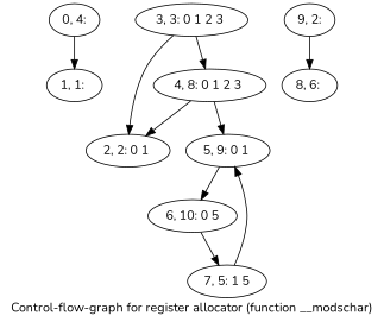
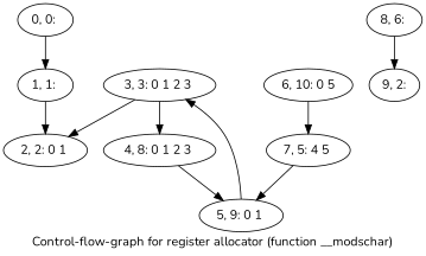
  digraph {
    fontname=Nunito
    label="Control-flow-graph for register allocator (function __modschar)"
    node [fontname=Nunito]
    edge [fontname=Nunito]
-   n1 [label="0, 4:"]
+   n1 [label="0, 0: "]
    n2 [label="1, 1: "]
    n3 [label="2, 2: 0 1 "]
    n4 [label="3, 3: 0 1 2 3 "]
    n5 [label="4, 8: 0 1 2 3 "]
    n6 [label="5, 9: 0 1 "]
    n7 [label="6, 10: 0 5"]
-   n8 [label="7, 5: 1 5"]
+   n8 [label="7, 5: 4 5 "]
    n9 [label="8, 6: "]
    n10 [label="9, 2:"]
    n1 -> n2
-   n5 -> n3
+   n2 -> n3
    n4 -> n3
    n4 -> n5
    n5 -> n6
-   n6 -> n7
+   n6 -> n4
    n7 -> n8
    n8 -> n6
-   n10 -> n9
+   n9 -> n10
  }
